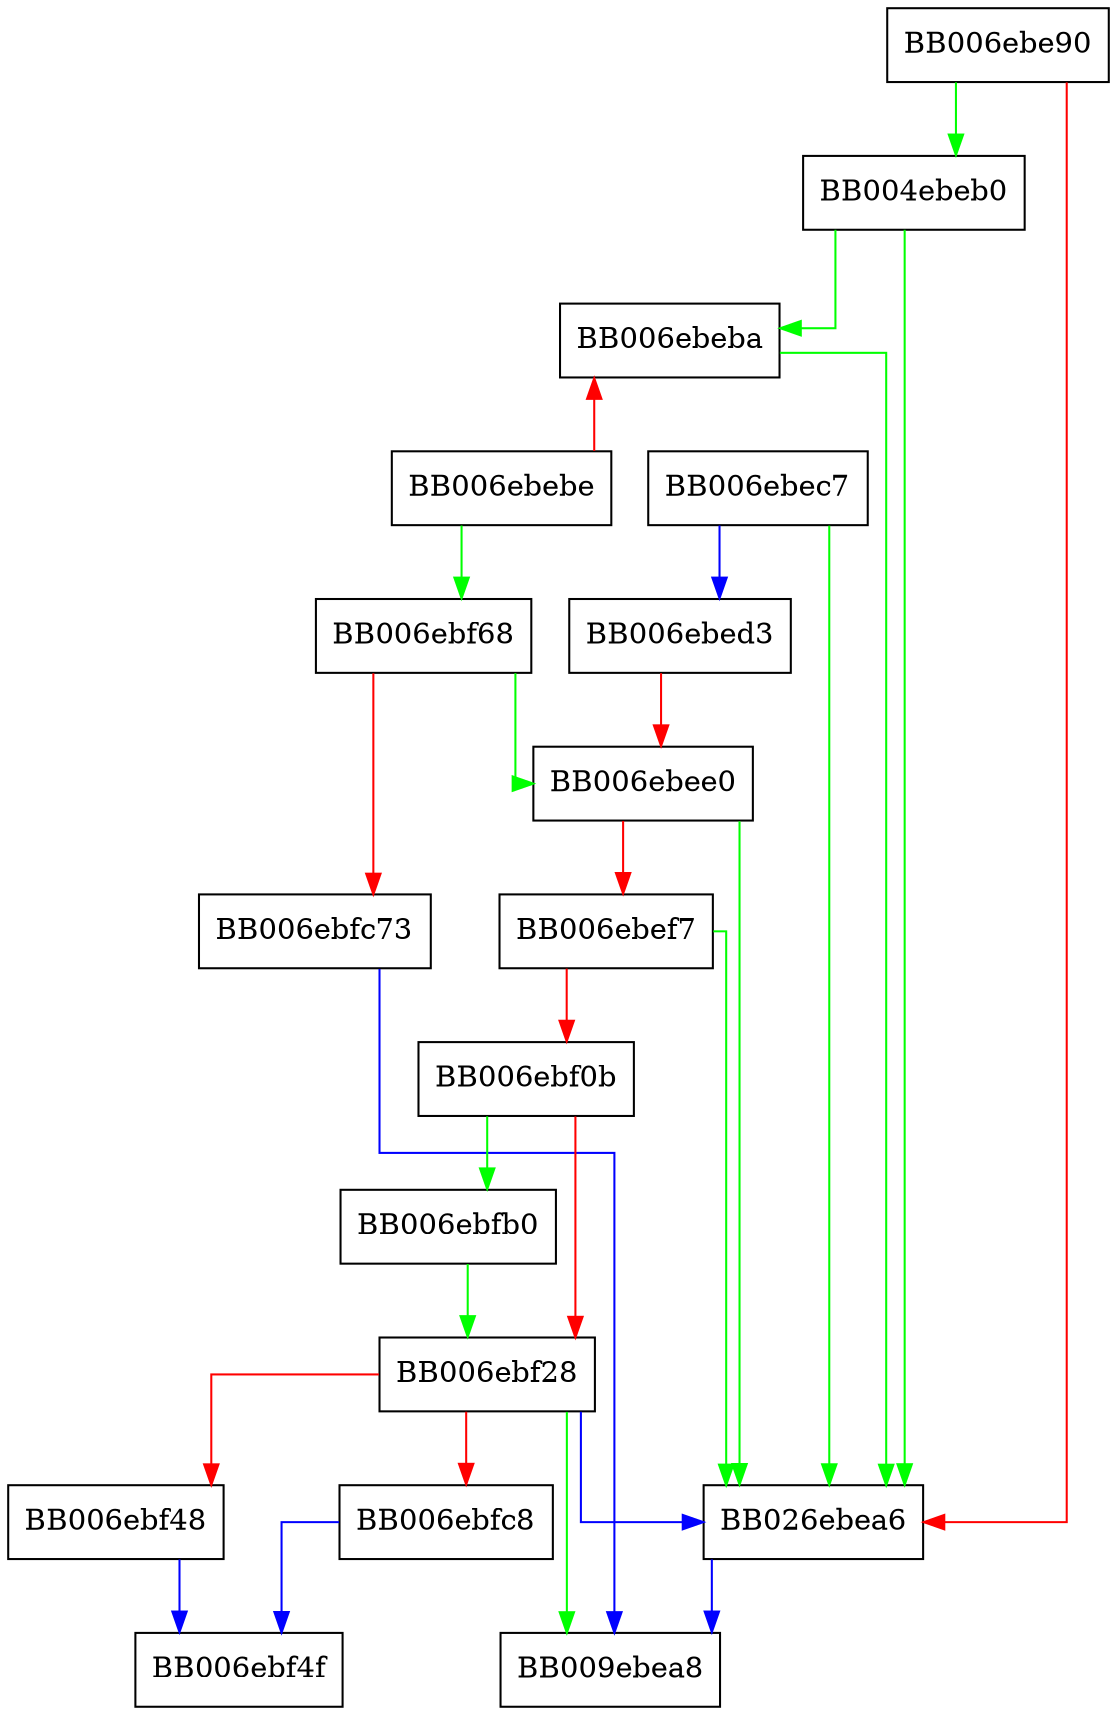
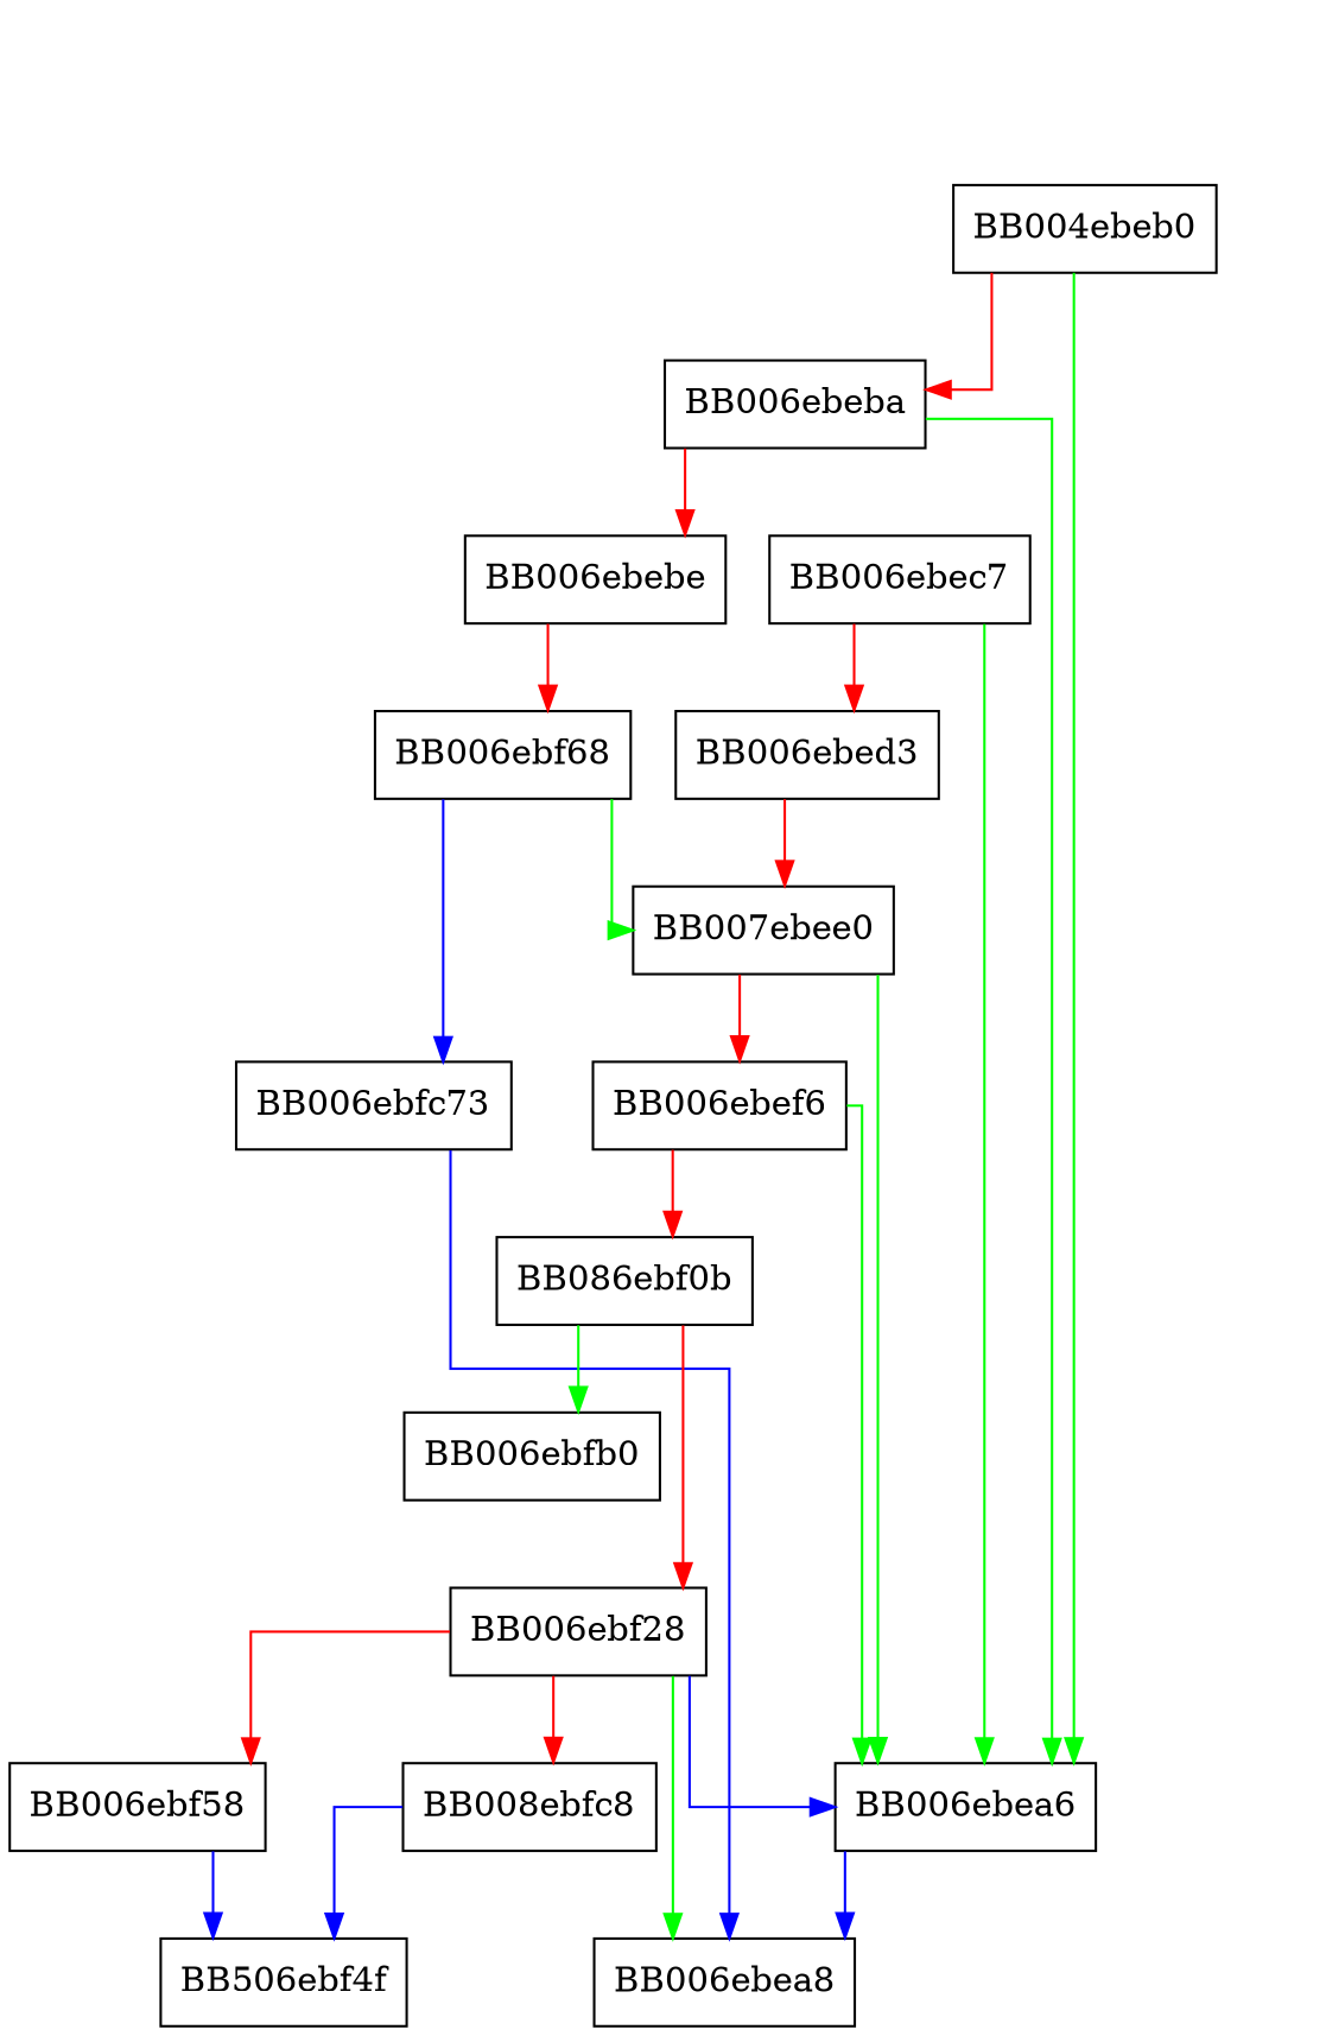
  digraph {
    splines=ortho
    node [shape=box]
    edge [color=green]
    n1 [label=BB004ebeb0]
-   BB006ebe90
-   BB006ebea6 [label=BB026ebea6]
+   BB006ebea6
    BB006ebeba
-   BB006ebea8 [label=BB009ebea8]
+   BB006ebea8
    BB006ebebe
    BB006ebf68
-   BB006ebee0
+   BB006ebee0 [label=BB007ebee0]
    n9 [label=BB006ebfc73]
    BB006ebec7
    BB006ebed3
-   BB006ebef6 [label=BB006ebef7]
-   BB006ebf0b
+   BB006ebef6
+   BB006ebf0b [label=BB086ebf0b]
    BB006ebfb0
    BB006ebf28
-   BB006ebfc8
-   BB006ebf48
-   BB006ebf4f
+   BB006ebfc8 [label=BB008ebfc8]
+   BB006ebf48 [label=BB006ebf58]
+   BB006ebf4f [label=BB506ebf4f]
    n1 -> BB006ebea6
-   n1 -> BB006ebeba
-   BB006ebe90 -> n1
-   BB006ebe90 -> BB006ebea6 [color=red]
+   n1 -> BB006ebeba [color=red]
    BB006ebea6 -> BB006ebea8 [color=blue]
    BB006ebeba -> BB006ebea6
-   BB006ebebe -> BB006ebeba [color=red]
-   BB006ebebe -> BB006ebf68
+   BB006ebeba -> BB006ebebe [color=red]
+   BB006ebebe -> BB006ebf68 [color=red]
    BB006ebf68 -> BB006ebee0
-   BB006ebf68 -> n9 [color=red]
+   BB006ebf68 -> n9 [color=blue]
    BB006ebee0 -> BB006ebea6
    BB006ebee0 -> BB006ebef6 [color=red]
    n9 -> BB006ebea8 [color=blue]
    BB006ebec7 -> BB006ebea6
-   BB006ebec7 -> BB006ebed3 [color=blue]
+   BB006ebec7 -> BB006ebed3 [color=red]
    BB006ebed3 -> BB006ebee0 [color=red]
    BB006ebef6 -> BB006ebea6
    BB006ebef6 -> BB006ebf0b [color=red]
    BB006ebf0b -> BB006ebfb0
    BB006ebf0b -> BB006ebf28 [color=red]
-   BB006ebfb0 -> BB006ebf28
    BB006ebf28 -> BB006ebea6 [color=blue]
    BB006ebf28 -> BB006ebea8
    BB006ebf28 -> BB006ebfc8 [color=red]
    BB006ebf28 -> BB006ebf48 [color=red]
    BB006ebfc8 -> BB006ebf4f [color=blue]
    BB006ebf48 -> BB006ebf4f [color=blue]
  }
